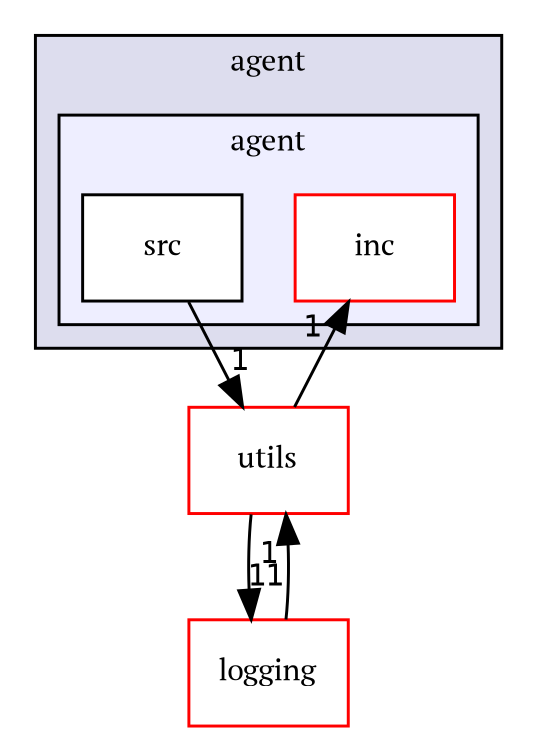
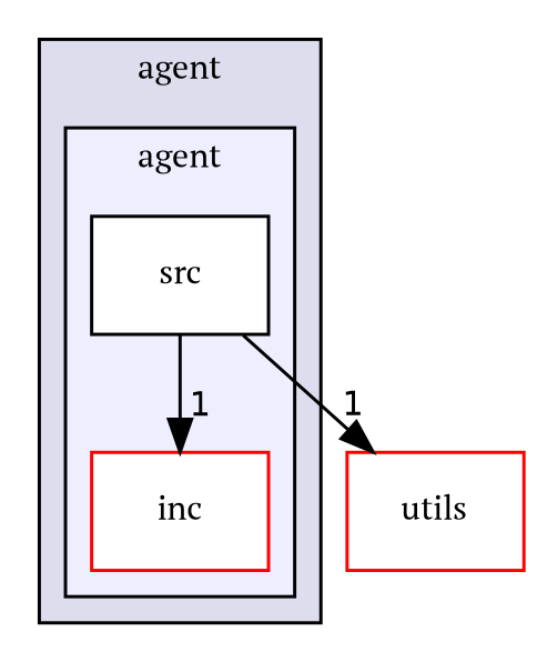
  digraph {
    compound=true
    fontname="PT Serif"
    node [color=red fillcolor=white fontname="PT Serif" fontsize=10 shape=box style=filled]
    edge [fontname="PT Serif" headlabel=1 labeldistance=1.5 labelfontname=Helvetica labelfontsize=10]
    n1 [label=inc]
    n2 [color=black label=src]
    n3 [label=utils]
-   n4 [label=logging]
    subgraph cluster_1 {
      bgcolor="#ddddee"
      fontsize=10
      label=agent
      pencolor=black
      subgraph cluster_2 {
        bgcolor="#eeeeff"
        fontsize=10
        label=agent
        pencolor=black
        n1
        n2
      }
    }
-   n3 -> n1
+   n2 -> n1
    n2 -> n3
-   n3 -> n4 [headlabel=11]
-   n4 -> n3
  }
